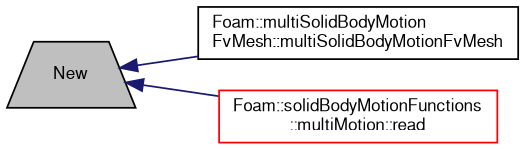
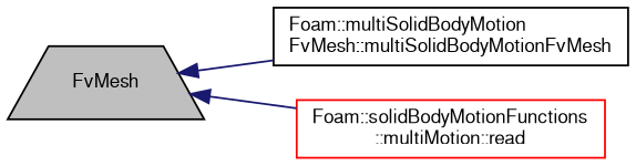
  digraph {
    rankdir=LR
    node [color=black fontname=FreeSans fontsize=10 shape=box]
    edge [color=midnightblue dir=back fontname=FreeSans fontsize=10 labelfontname=FreeSans labelfontsize=10 style=solid]
-   n1 [fillcolor=grey75 fontcolor=black height=0.2 label=New shape=trapezium style=filled width=0.4]
+   n1 [fillcolor=grey75 fontcolor=black height=0.2 label=FvMesh shape=trapezium style=filled width=0.4]
    n2 [height=0.2 label="Foam::multiSolidBodyMotion\lFvMesh::multiSolidBodyMotionFvMesh" width=0.4]
    n3 [color=red height=0.2 label="Foam::solidBodyMotionFunctions\l::multiMotion::read" width=0.4]
    n1 -> n2
    n1 -> n3
  }
